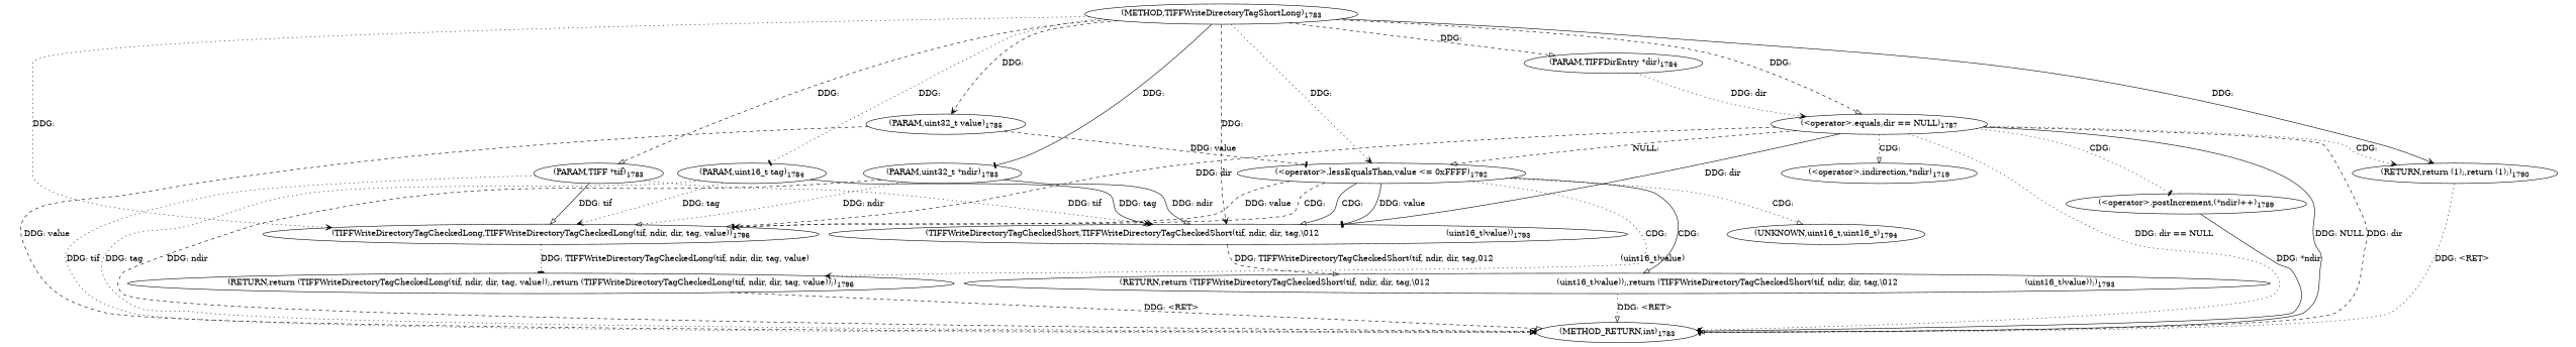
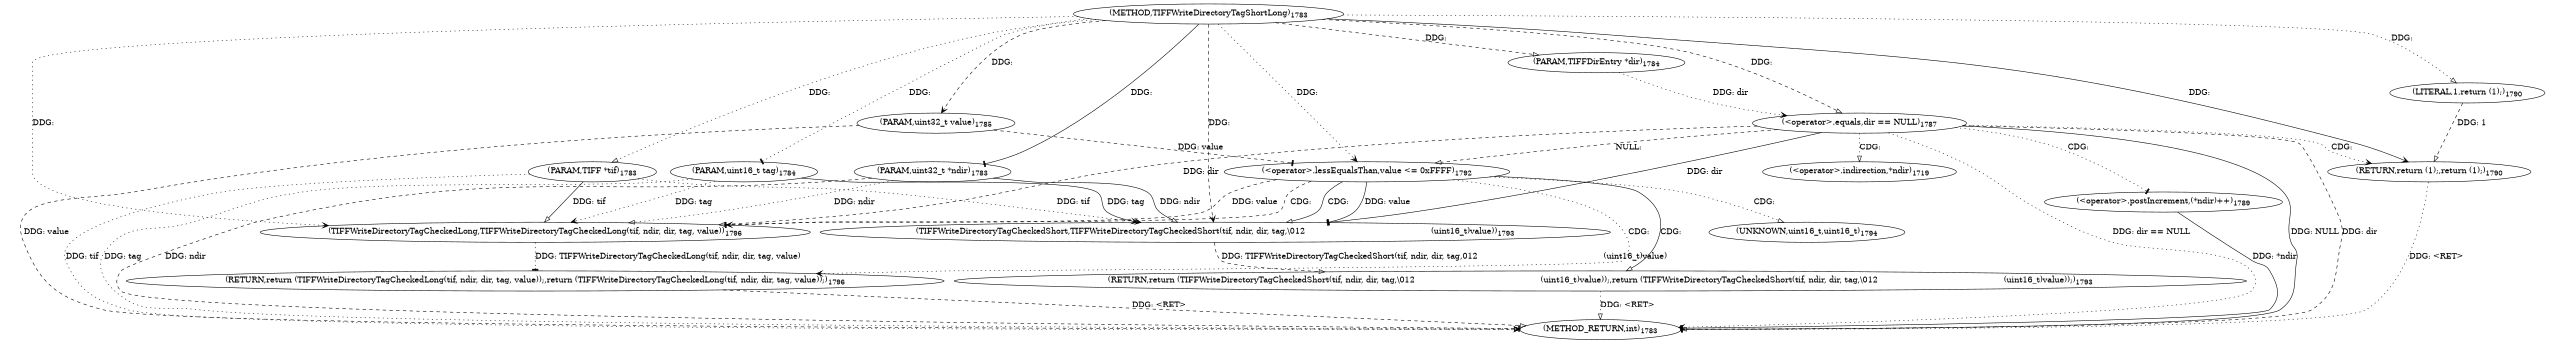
  digraph {
    edge [arrowhead=onormal style=dotted]
    n1 [label=<(METHOD,TIFFWriteDirectoryTagShortLong)<SUB>1783</SUB>>]
    n2 [label=<(PARAM,TIFF *tif)<SUB>1783</SUB>>]
    n3 [label=<(PARAM,uint32_t *ndir)<SUB>1783</SUB>>]
    n4 [label=<(PARAM,TIFFDirEntry *dir)<SUB>1784</SUB>>]
    n5 [label=<(PARAM,uint16_t tag)<SUB>1784</SUB>>]
    n6 [label=<(PARAM,uint32_t value)<SUB>1785</SUB>>]
    n7 [label=<(&lt;operator&gt;.equals,dir == NULL)<SUB>1787</SUB>>]
    n8 [label=<(&lt;operator&gt;.lessEqualsThan,value &lt;= 0xFFFF)<SUB>1792</SUB>>]
    n9 [label=<(RETURN,return (1);,return (1);)<SUB>1790</SUB>>]
+   n10 [label=<(LITERAL,1,return (1);)<SUB>1790</SUB>>]
    n11 [label=<(TIFFWriteDirectoryTagCheckedShort,TIFFWriteDirectoryTagCheckedShort(tif, ndir, dir, tag,\012                                                  (uint16_t)value))<SUB>1793</SUB>>]
    n12 [label=<(TIFFWriteDirectoryTagCheckedLong,TIFFWriteDirectoryTagCheckedLong(tif, ndir, dir, tag, value))<SUB>1796</SUB>>]
    n13 [label=<(METHOD_RETURN,int)<SUB>1783</SUB>>]
    n14 [label=<(&lt;operator&gt;.postIncrement,(*ndir)++)<SUB>1789</SUB>>]
    n15 [label=<(&lt;operator&gt;.indirection,*ndir)<SUB>1719</SUB>>]
    n16 [label=<(RETURN,return (TIFFWriteDirectoryTagCheckedShort(tif, ndir, dir, tag,\012                                                  (uint16_t)value));,return (TIFFWriteDirectoryTagCheckedShort(tif, ndir, dir, tag,\012                                                  (uint16_t)value));)<SUB>1793</SUB>>]
    n17 [label=<(RETURN,return (TIFFWriteDirectoryTagCheckedLong(tif, ndir, dir, tag, value));,return (TIFFWriteDirectoryTagCheckedLong(tif, ndir, dir, tag, value));)<SUB>1796</SUB>>]
    n18 [label=<(UNKNOWN,uint16_t,uint16_t)<SUB>1794</SUB>>]
-   n1 -> n2 [label="DDG: " style=dashed]
+   n1 -> n2 [label="DDG: "]
    n1 -> n3 [arrowhead=tee label="DDG: " style=solid]
    n1 -> n4 [label="DDG: " style=dashed]
    n1 -> n5 [arrowhead=tee label="DDG: "]
    n1 -> n6 [arrowhead=vee label="DDG: " style=dashed]
    n1 -> n7 [label="DDG: " style=dashed]
    n1 -> n8 [arrowhead=vee label="DDG: "]
    n1 -> n9 [arrowhead=vee label="DDG: " style=solid]
+   n1 -> n10 [label="DDG: "]
    n1 -> n11 [arrowhead=vee label="DDG: " style=dashed]
    n1 -> n12 [arrowhead=vee label="DDG: "]
    n2 -> n11 [arrowhead=vee label="DDG: tif"]
    n2 -> n12 [label="DDG: tif" style=solid]
    n2 -> n13 [label="DDG: tif"]
    n3 -> n11 [label="DDG: ndir" style=solid]
    n3 -> n12 [label="DDG: ndir"]
    n3 -> n13 [arrowhead=tee label="DDG: ndir" style=dashed]
    n4 -> n7 [arrowhead=vee label="DDG: dir"]
    n5 -> n11 [arrowhead=vee label="DDG: tag" style=solid]
    n5 -> n12 [arrowhead=vee label="DDG: tag"]
    n5 -> n13 [label="DDG: tag"]
    n6 -> n8 [arrowhead=tee label="DDG: value" style=dashed]
    n6 -> n13 [arrowhead=vee label="DDG: value" style=dashed]
    n7 -> n8 [label="NULL: " style=dashed]
    n7 -> n9 [arrowhead=vee label="CDG: "]
    n7 -> n11 [arrowhead=tee label="DDG: dir" style=solid]
    n7 -> n12 [label="DDG: dir" style=dashed]
    n7 -> n13 [label="DDG: dir" style=dashed]
    n7 -> n13 [arrowhead=vee label="DDG: dir == NULL"]
    n7 -> n13 [arrowhead=tee label="DDG: NULL" style=solid]
    n7 -> n14 [arrowhead=tee label="CDG: "]
    n7 -> n15 [label="CDG: "]
    n8 -> n11 [arrowhead=tee label="DDG: value" style=solid]
    n8 -> n11 [label="CDG: " style=solid]
    n8 -> n12 [arrowhead=vee label="DDG: value" style=dashed]
    n8 -> n12 [arrowhead=tee label="CDG: " style=dashed]
    n8 -> n16 [label="CDG: " style=solid]
    n8 -> n17 [arrowhead=vee label="CDG: "]
    n8 -> n18 [label="CDG: "]
    n9 -> n13 [arrowhead=tee label="DDG: &lt;RET&gt;"]
+   n10 -> n9 [label="DDG: 1" style=dashed]
    n11 -> n16 [label="DDG: TIFFWriteDirectoryTagCheckedShort(tif, ndir, dir, tag,\012                                                  (uint16_t)value)" style=dashed]
    n12 -> n17 [arrowhead=tee label="DDG: TIFFWriteDirectoryTagCheckedLong(tif, ndir, dir, tag, value)"]
    n14 -> n13 [arrowhead=tee label="DDG: *ndir" style=solid]
    n16 -> n13 [label="DDG: &lt;RET&gt;"]
    n17 -> n13 [label="DDG: &lt;RET&gt;" style=dashed]
  }
